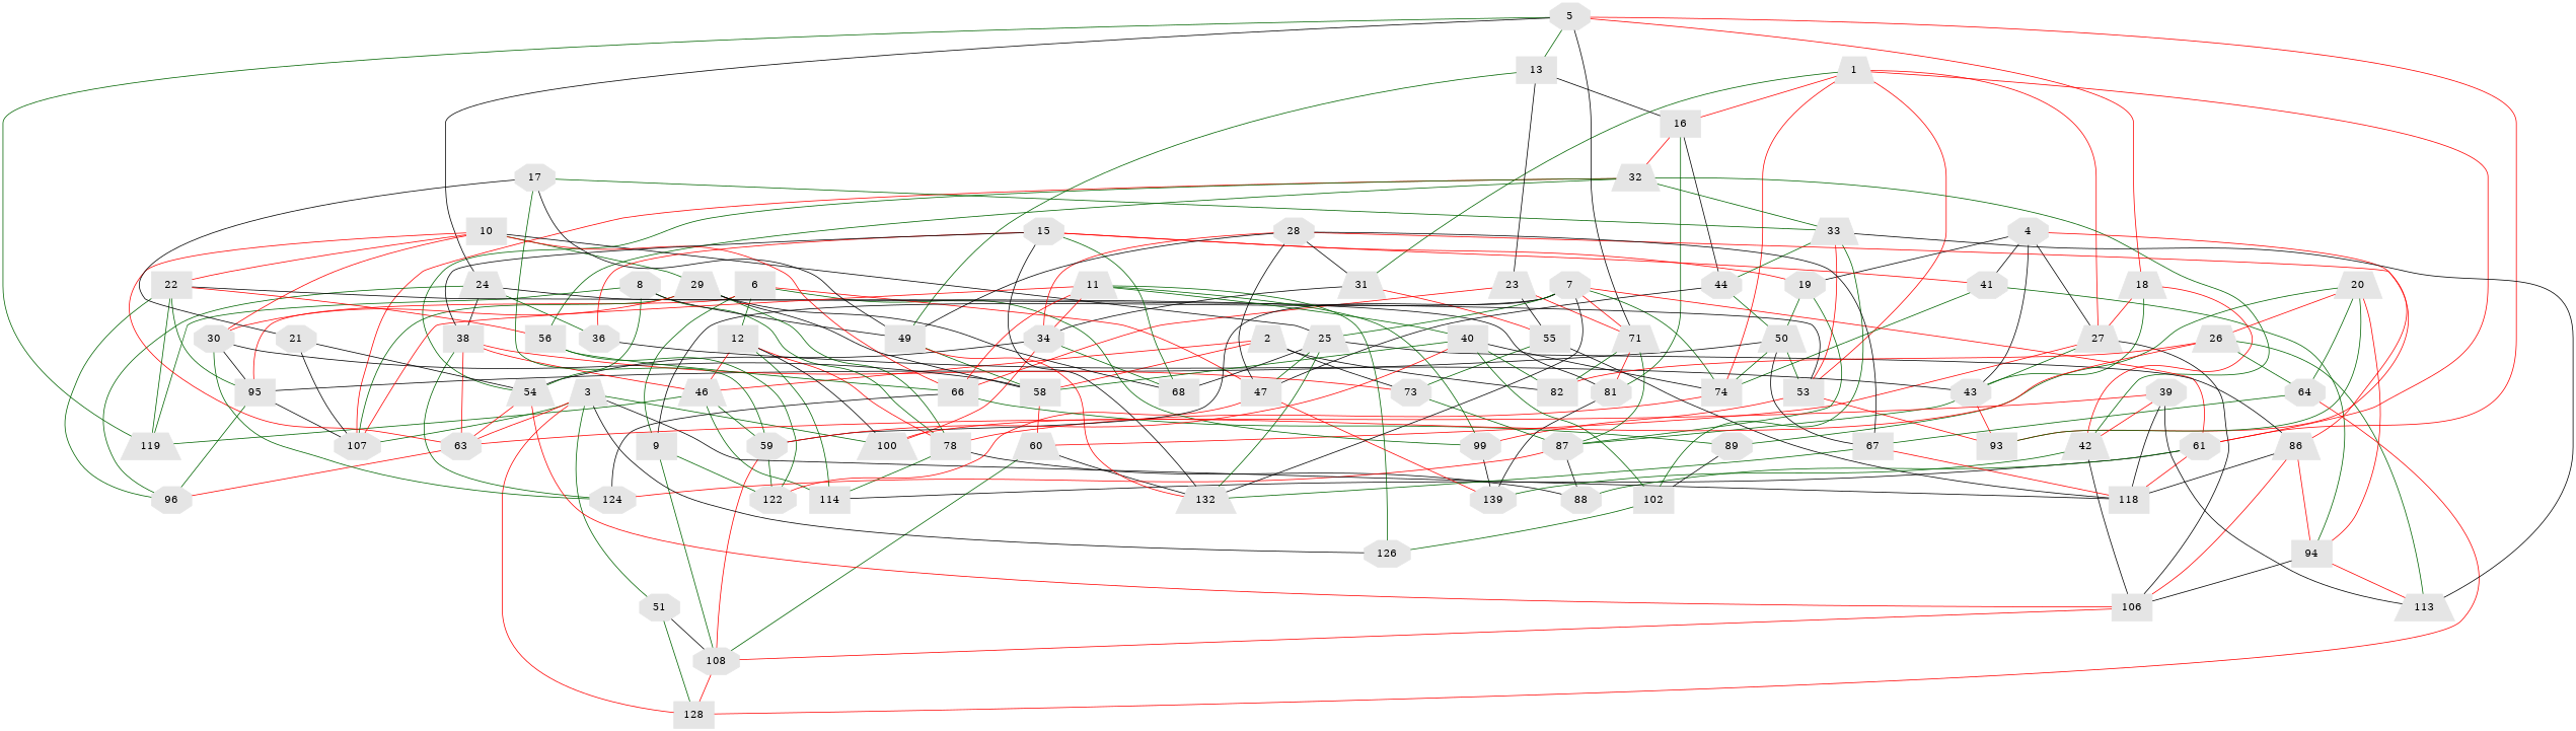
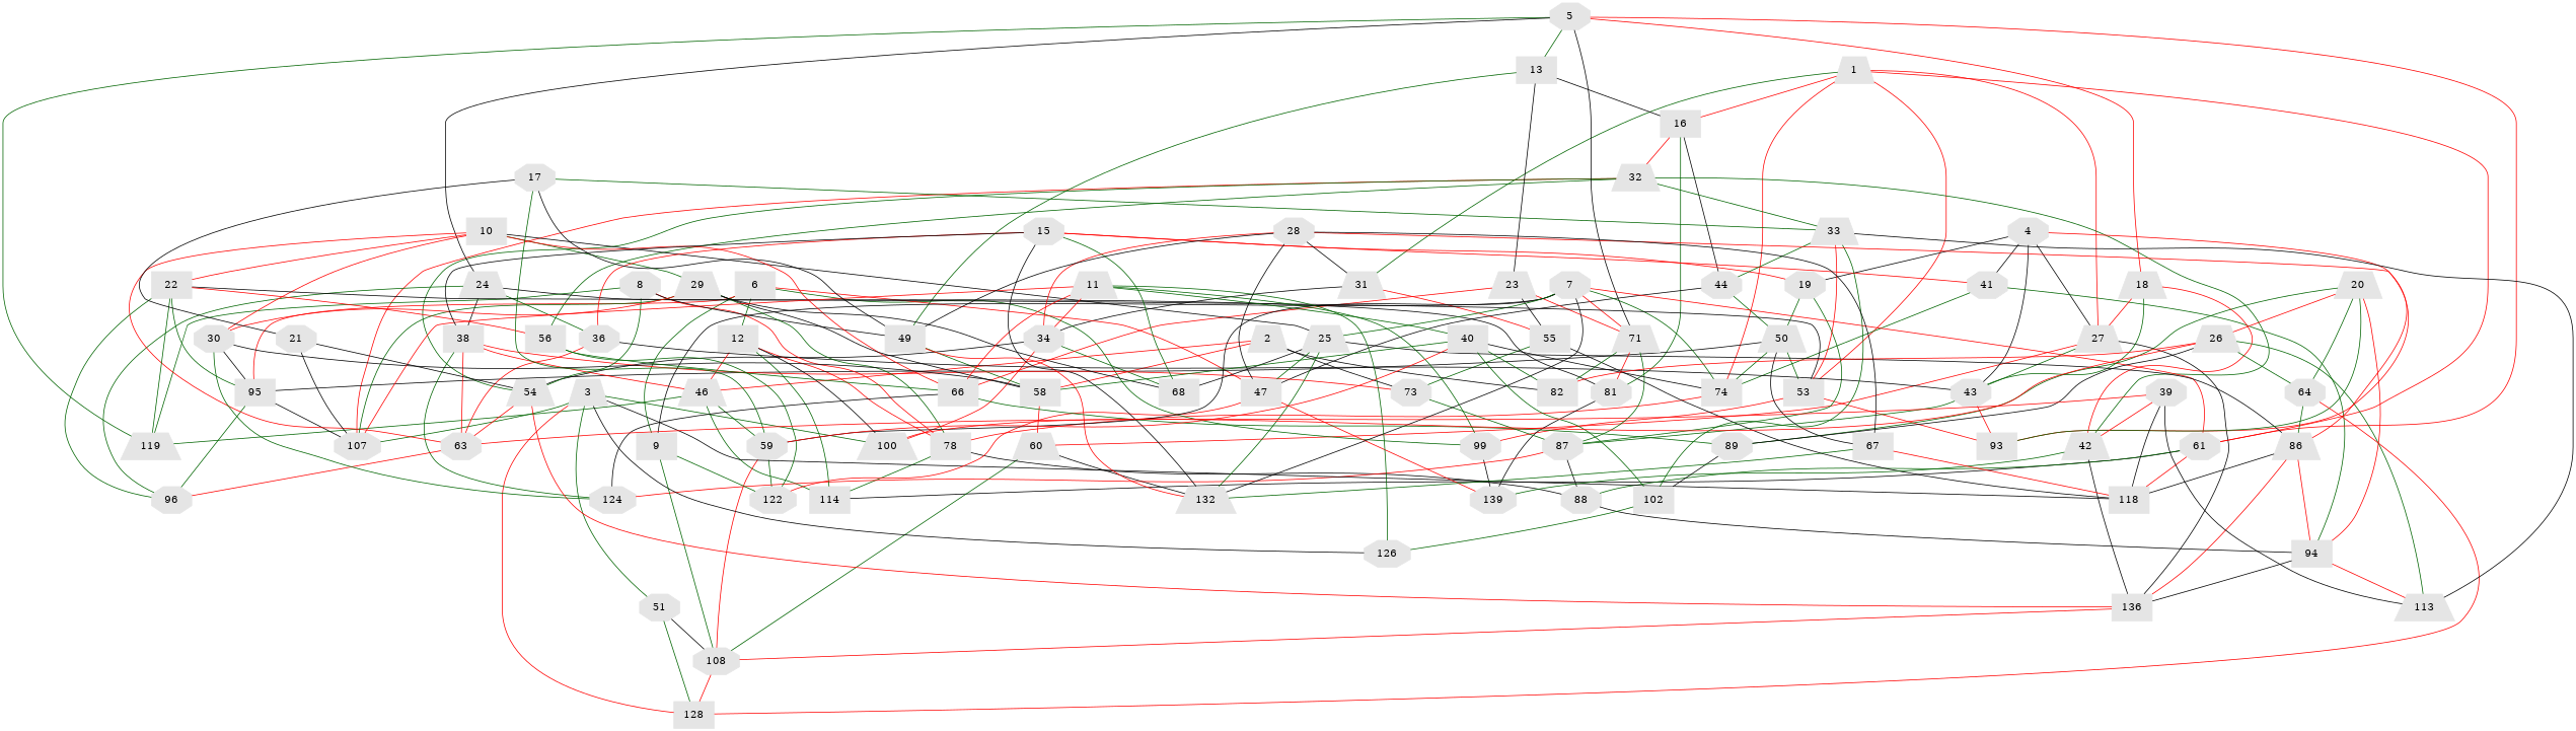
  graph {
    node [color=gray90 shape=octagon style=filled]
    edge [color=darkgreen]
    1 [shape=trapezium super="+14"]
    16 [shape=box super="+48"]
    27 [shape=trapezium super="+90"]
    31 [shape=trapezium]
    53 [shape=box super="+101"]
    61 [super="+117"]
    74 [shape=box super="+140"]
    32 [shape=trapezium super="+103"]
    n9 [label=44]
    81
    43 [super="+121"]
    60 [shape=trapezium]
-   106 [shape=box super="+109"]
+   106 [shape=box super="+109" label=136]
    n14 [label=34 super="+76"]
    55 [shape=box]
    93 [shape=box]
    99
    118 [shape=box super="+131"]
    114 [shape=box]
    88
    78 [shape=box super="+130"]
    46 [shape=trapezium super="+97"]
    119 [shape=trapezium]
    59 [super="+79"]
    2 [shape=trapezium]
    58 [shape=box super="+120"]
    73
    82 [shape=box]
    87 [super="+137"]
    3 [shape=trapezium super="+98"]
    51
    100 [shape=trapezium]
    107 [super="+111"]
    126
    128 [shape=box]
    108 [super="+125"]
    4 [super="+112"]
    19
    41
    6 [shape=box super="+35"]
    9 [shape=box]
    12 [shape=box super="+116"]
    47 [shape=box super="+52"]
    95 [shape=box super="+104"]
    50 [shape=trapezium super="+77"]
    94 [shape=box super="+134"]
    5 [super="+110"]
    13 [shape=box]
    18 [shape=trapezium]
    24 [shape=trapezium super="+85"]
    71 [shape=trapezium super="+84"]
    49 [shape=box super="+75"]
    23 [shape=trapezium]
    42 [shape=trapezium super="+65"]
    36 [super="+115"]
    38 [shape=box super="+44"]
    96
    122
    139
    7 [super="+83"]
    132 [shape=trapezium super="+136"]
    25 [shape=trapezium super="+123"]
    8
    54 [shape=trapezium super="+80"]
    63 [super="+127"]
    10 [shape=box super="+34"]
    22 [shape=box super="+72"]
    29 [shape=trapezium super="+92"]
    30 [super="+69"]
    66 [shape=box super="+138"]
    56 [shape=box]
    68 [shape=box]
    86 [shape=trapezium super="+91"]
    124
    89
    11 [shape=trapezium super="+57"]
    40 [shape=box super="+133"]
    102 [shape=box]
    15 [super="+129"]
    20 [shape=trapezium super="+105"]
    26 [shape=trapezium super="+70"]
    64
    33 [shape=trapezium super="+62"]
    17
    21
    113 [shape=trapezium]
    67 [shape=box]
    28 [super="+135"]
    39
    1 -- 16 [color=red]
    1 -- 27 [color=red]
    1 -- 31
    1 -- 53 [color=red]
    1 -- 61 [color=red]
    1 -- 74 [color=red]
    16 -- 32 [color=red]
    16 -- n9 [color=black]
    16 -- 81
    27 -- 43
    27 -- 60 [color=red]
    27 -- 106 [color=black]
    31 -- n14 [color=black]
    31 -- 55 [color=red]
    53 -- 93 [color=red]
    53 -- 99 [color=red]
    61 -- 118 [color=red]
    61 -- 114 [color=black]
    61 -- 88
    74 -- 78 [color=red]
    32 -- 107 [color=red]
    32 -- 42
    32 -- 54
    32 -- 56
    32 -- 33
    n9 -- 47 [color=black]
    n9 -- 50
    81 -- 139 [color=black]
    43 -- 93 [color=red]
    43 -- 87
    60 -- 108
    60 -- 132 [color=black]
    106 -- 108 [color=red]
    n14 -- 100 [color=red]
    n14 -- 54 [color=black]
    n14 -- 68
    55 -- 118 [color=black]
    55 -- 73
    99 -- 139 [color=black]
+   88 -- 94 [color=black]
    78 -- 114
    78 -- 88 [color=black]
    46 -- 114
    46 -- 119
    46 -- 59
    59 -- 108 [color=red]
    59 -- 122
    2 -- 46 [color=red]
    2 -- 58 [color=red]
    2 -- 73 [color=black]
    2 -- 82 [color=black]
    58 -- 60 [color=red]
    73 -- 87
    87 -- 88 [color=black]
    87 -- 124 [color=red]
    3 -- 118 [color=black]
    3 -- 51
    3 -- 100
    3 -- 107
    3 -- 126 [color=black]
    3 -- 128 [color=red]
    51 -- 128
    51 -- 108 [color=black]
    108 -- 128 [color=red]
    4 -- 27 [color=black]
    4 -- 43 [color=black]
    4 -- 93 [color=red]
    4 -- 19 [color=black]
    4 -- 41 [color=black]
    19 -- 87
    19 -- 50
    41 -- 74
    41 -- 94
    6 -- 99
    6 -- 9
    6 -- 12
    6 -- 47 [color=red]
    6 -- 95 [color=red]
    9 -- 108
    9 -- 122
    12 -- 114
    12 -- 78 [color=red]
    12 -- 46 [color=red]
    12 -- 100 [color=black]
    47 -- 122 [color=red]
    47 -- 139 [color=red]
    95 -- 107 [color=black]
    95 -- 96
    50 -- 53
    50 -- 74
    50 -- 95 [color=black]
    50 -- 67 [color=black]
    94 -- 106 [color=black]
    94 -- 113 [color=red]
    5 -- 61 [color=red]
    5 -- 119
    5 -- 13
    5 -- 18 [color=red]
    5 -- 24 [color=black]
    5 -- 71 [color=black]
    13 -- 16 [color=black]
    13 -- 49
    13 -- 23 [color=black]
    18 -- 27 [color=red]
    18 -- 43
    18 -- 42 [color=red]
    24 -- 81 [color=black]
    24 -- 36 [weight=2]
    24 -- 38 [color=black]
    24 -- 96
    71 -- 81 [color=red]
    71 -- 82
    71 -- 87
    49 -- 58
    49 -- 132 [color=red]
    23 -- 55 [color=black]
    23 -- 71 [color=red]
    23 -- 66 [color=red]
    42 -- 106 [color=black]
    42 -- 139
    36 -- 43 [color=black]
-   3 -- 63 [color=red]
+   36 -- 63 [color=red]
    38 -- 46 [color=red]
    38 -- 73 [color=red]
    38 -- 63 [color=red]
    38 -- 124
    7 -- 61 [color=red]
    7 -- 74
    7 -- 59 [color=black]
    7 -- 9 [color=black]
    7 -- 71 [color=red]
    7 -- 132 [color=black]
    7 -- 25
    25 -- 47
    25 -- 132
    25 -- 68 [color=black]
    25 -- 86 [color=black]
-   8 -- 78
+   8 -- 78 [color=red]
    8 -- 119
    8 -- 49 [color=black]
    8 -- 54
    54 -- 106 [color=red]
    54 -- 63 [color=red]
    63 -- 96 [color=red]
    10 -- 25 [color=black]
    10 -- 63 [color=red]
    10 -- 22 [color=red]
    10 -- 29
    10 -- 30 [color=red]
    10 -- 66 [color=red]
    22 -- 53 [color=black]
    22 -- 119
    22 -- 95
    22 -- 96
    22 -- 56 [color=red]
    29 -- 78
    29 -- 58 [color=black]
    29 -- 107
    29 -- 30 [color=red]
    29 -- 68 [color=black]
    30 -- 58 [color=black]
    30 -- 95 [color=black]
    30 -- 124
    66 -- 124 [color=black]
    66 -- 89
    56 -- 122
    56 -- 66
    86 -- 106 [color=red]
    86 -- 118 [color=black]
    86 -- 94 [color=red]
    89 -- 102 [color=black]
    11 -- n14 [color=red]
    11 -- 99
    11 -- 107 [color=red]
    11 -- 126
    11 -- 66 [color=red]
    11 -- 40
    40 -- 74 [color=black]
    40 -- 59 [color=red]
    40 -- 58
    40 -- 82
    40 -- 102
    102 -- 126
    15 -- 19 [color=red]
    15 -- 41 [color=red]
    15 -- 36 [color=red]
    15 -- 38 [color=black]
    15 -- 132 [color=black]
    15 -- 68
    20 -- 93
    20 -- 94 [color=red]
    20 -- 89
    20 -- 26 [color=red]
    20 -- 64
    26 -- 82 [color=red]
    26 -- 100 [color=red]
+   26 -- 89 [color=black]
    26 -- 64
    26 -- 113
    64 -- 128 [color=red]
-   64 -- 67
+   64 -- 86
    33 -- 53 [color=red]
    33 -- n9
    33 -- 102
    33 -- 113 [color=black]
    17 -- 59
    17 -- 49 [color=black]
    17 -- 33
    17 -- 21 [color=black]
    21 -- 107 [color=black]
    21 -- 54 [color=black]
    67 -- 118 [color=red]
    67 -- 132
    28 -- 31 [color=black]
    28 -- n14 [color=red]
    28 -- 47 [color=black]
    28 -- 49 [color=black]
    28 -- 86 [color=red]
    28 -- 67 [color=black]
    39 -- 118 [color=black]
    39 -- 42 [color=red]
    39 -- 63 [color=red]
    39 -- 113 [color=black]
  }
